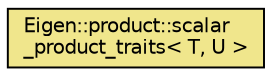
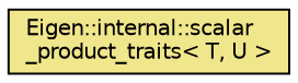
  digraph {
    rankdir=LR
-   n1 [color=black fillcolor=khaki fontname=Helvetica fontsize=10 height=0.2 label="Eigen::product::scalar\l_product_traits\< T, U \>" shape=record style=filled width=0.4]
+   n1 [color=black fillcolor=khaki fontname=Helvetica fontsize=10 height=0.2 label="Eigen::internal::scalar\l_product_traits\< T, U \>" shape=record style=filled width=0.4]
  }
